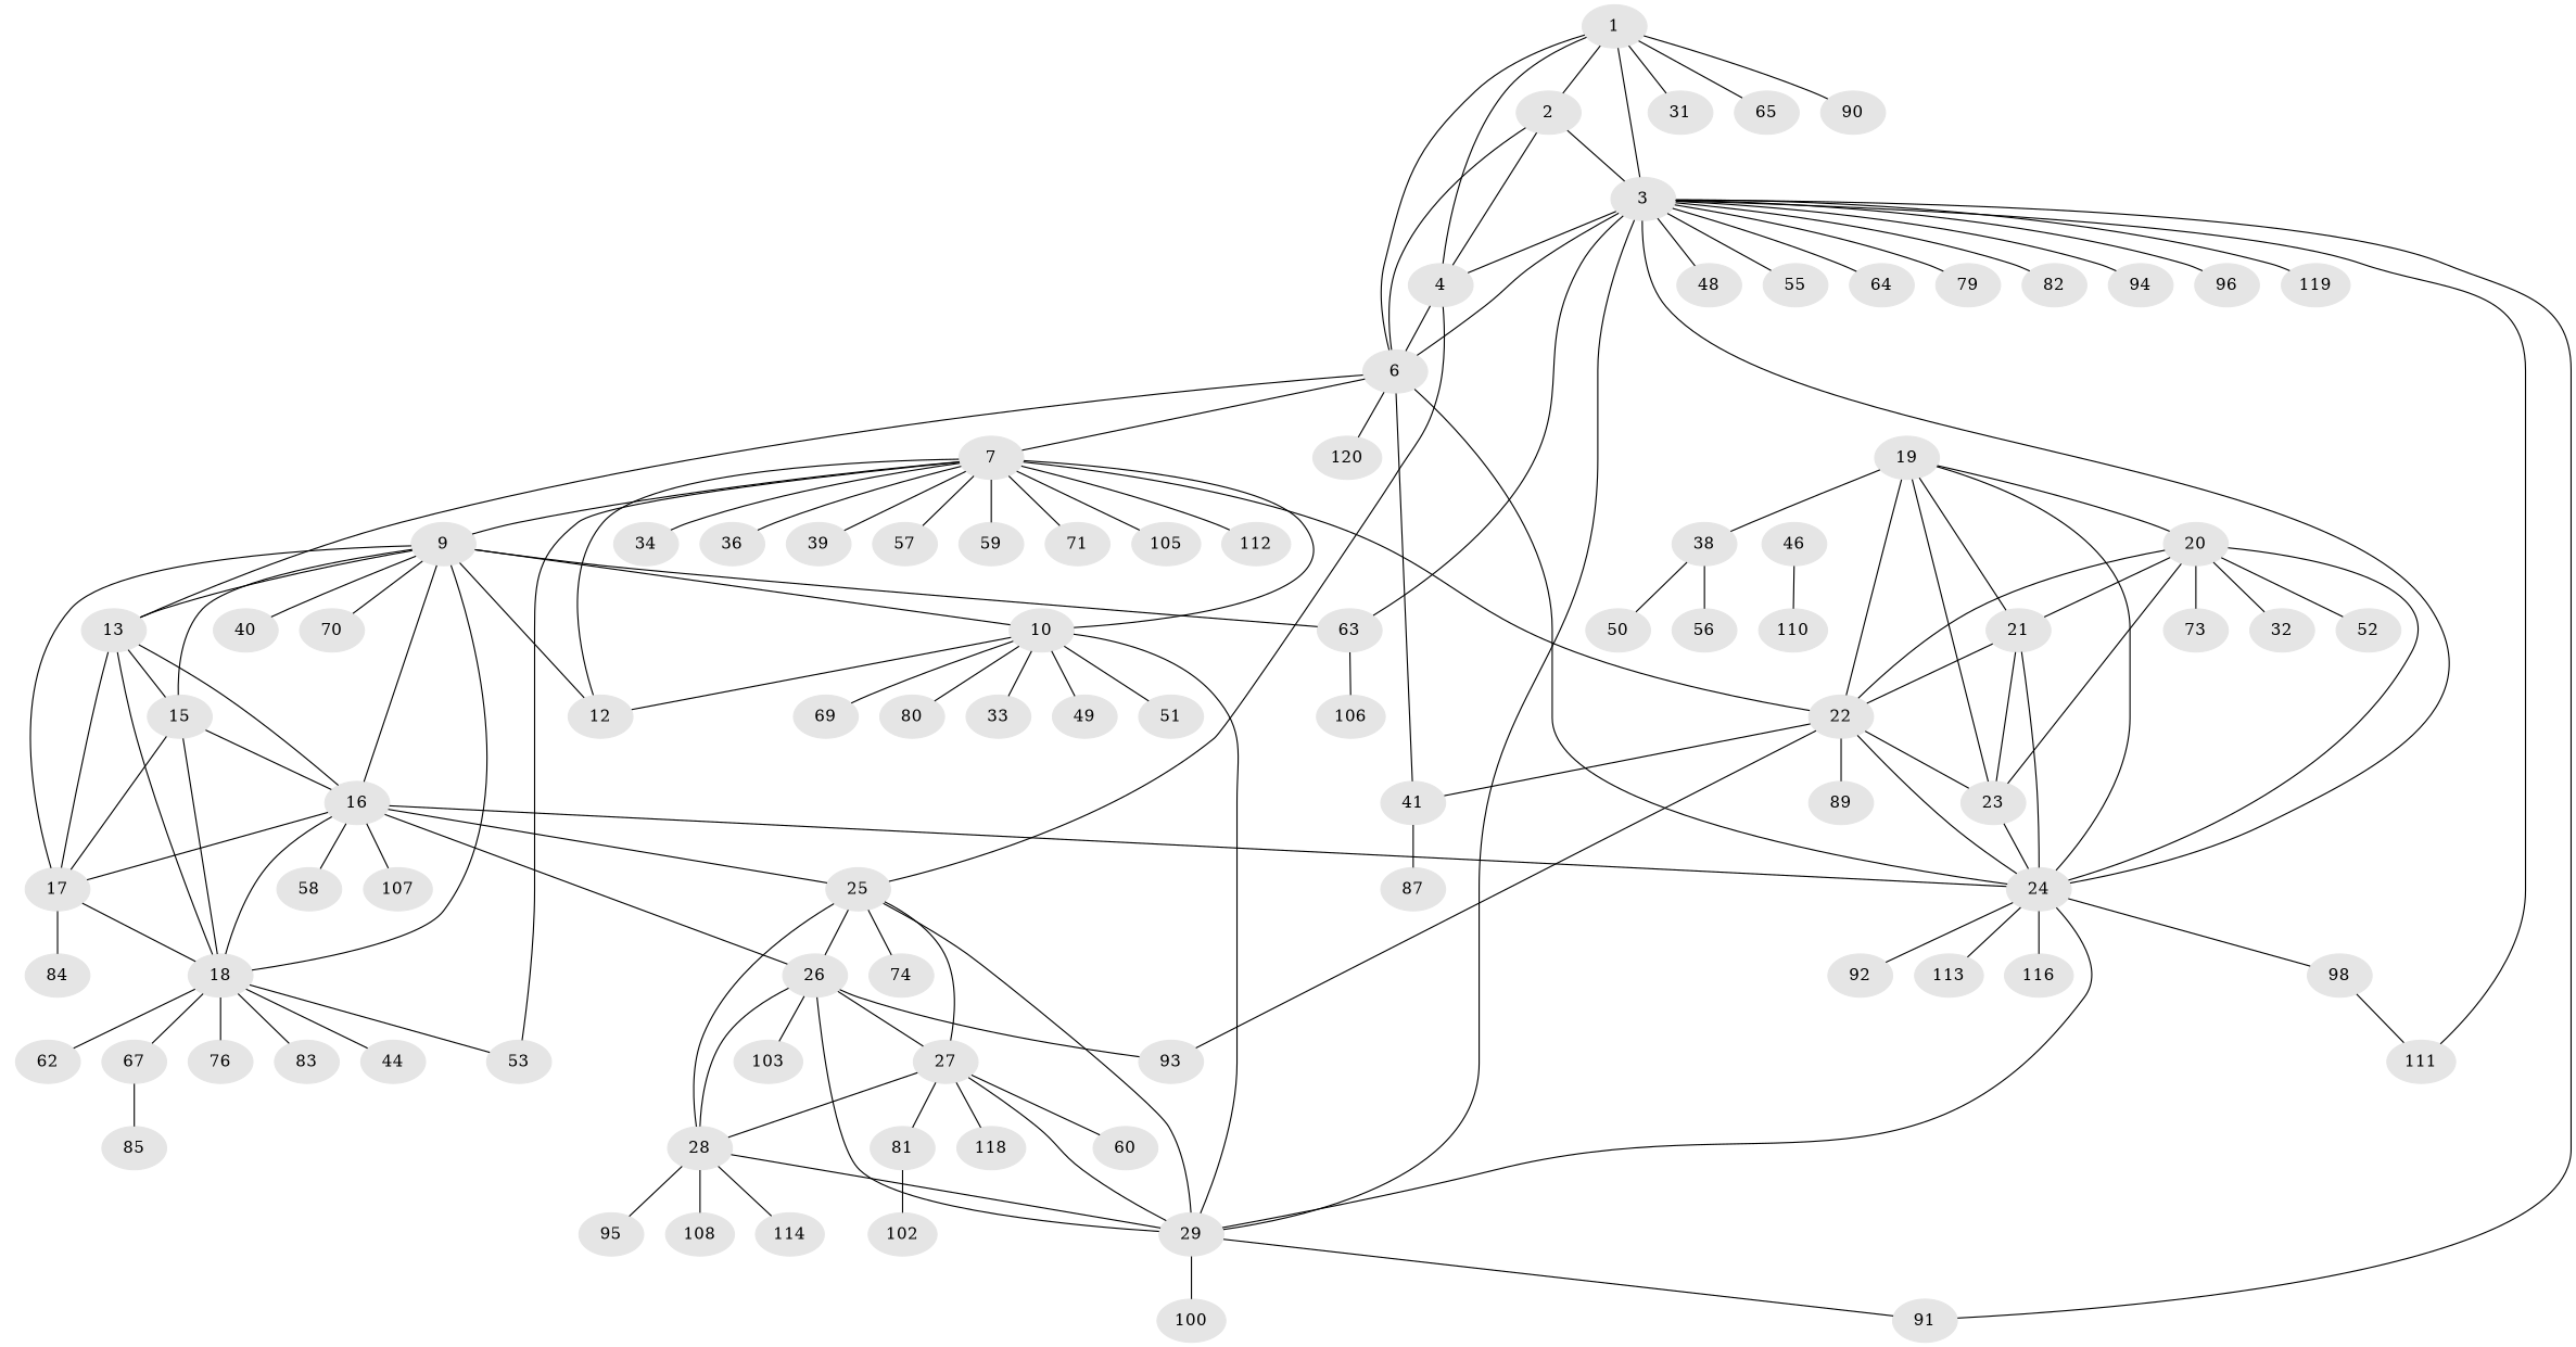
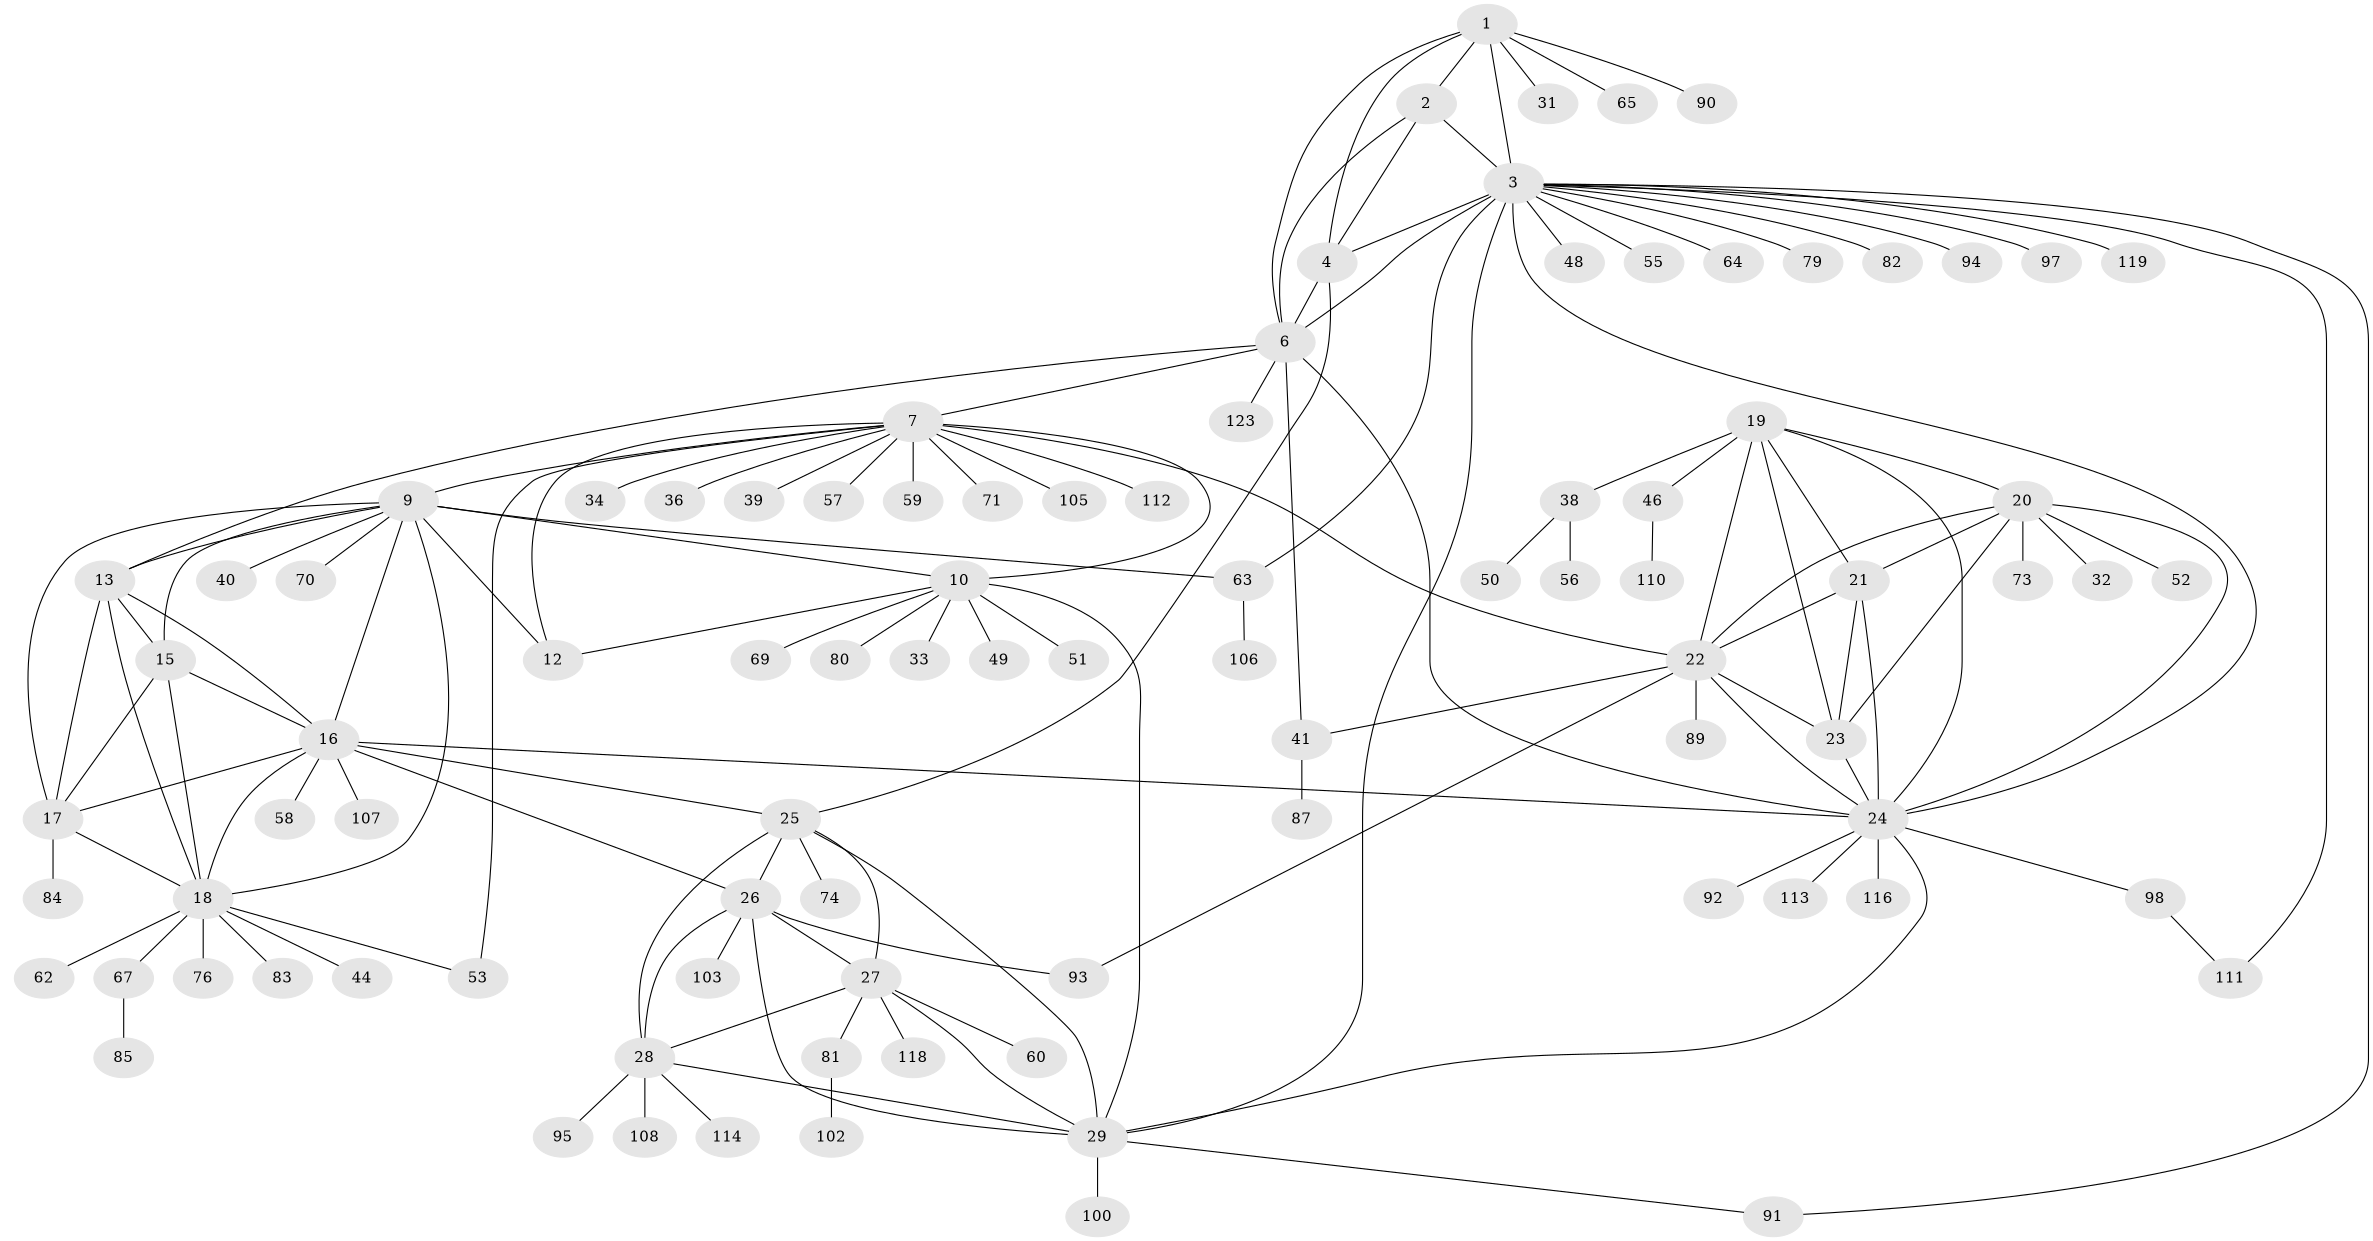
  graph {
    node [color=gray90 style=filled]
    1 [super="+115"]
    2
    3 [super="+5"]
    4 [super="+35"]
    6 [super="+78"]
    31
    65
    90
    24 [super="+47"]
    29 [super="+109"]
    48
    55 [super="+86"]
    63
    64
    79
    82
    91
    94
-   97 [label=96]
+   97
    111
    119
    25 [super="+88"]
    7 [super="+8"]
    13
    41
-   120
+   120 [label=123]
    92
    98
    113
    116
    100
    106
    26 [super="+30"]
    27 [super="+72"]
    28 [super="+99"]
    74
    9 [super="+14"]
    10 [super="+11"]
    12 [super="+104"]
    22 [super="+54"]
    34
    36
    39
    53
    57
    59
    71
    105
    112
    15 [super="+75"]
    16 [super="+43"]
    17 [super="+96"]
    18 [super="+37"]
    87
    40
    70
    33
    49 [super="+77"]
    51 [super="+61"]
    69
    80
    23
    89
    93
    73 [super="+117"]
    58
    107
    84
    44
    62
    67
    76
    83
    103
    85
    19 [super="+101"]
    20 [super="+68"]
    21 [super="+42"]
    38
    46
    32
    52
    50
    56
    110
    60
    81
    118
    95
    108
    114
    102
    1 -- 2
    1 -- 3 [weight=2]
    1 -- 4
    1 -- 6
    1 -- 31
    1 -- 65
    1 -- 90
    2 -- 3 [weight=2]
    2 -- 4
    2 -- 6
    3 -- 4 [weight=2]
    3 -- 6 [weight=2]
    3 -- 24
    3 -- 29
    3 -- 48
    3 -- 55
    3 -- 63
    3 -- 64
    3 -- 79
    3 -- 82
    3 -- 91
    3 -- 94
    3 -- 97
    3 -- 111
    3 -- 119
    4 -- 6
    4 -- 25
    6 -- 24
    6 -- 7
    6 -- 13
    6 -- 41
    6 -- 120
    24 -- 29
    24 -- 92
    24 -- 98
    24 -- 113
    24 -- 116
    29 -- 91
    29 -- 100
    63 -- 106
    25 -- 29
    25 -- 26 [weight=2]
    25 -- 27
    25 -- 28
    25 -- 74
    7 -- 9 [weight=2]
    7 -- 10 [weight=4]
    7 -- 12 [weight=2]
    7 -- 22
    7 -- 34
    7 -- 36
    7 -- 39
    7 -- 53
    7 -- 57
    7 -- 59
    7 -- 71
    7 -- 105
    7 -- 112
    13 -- 15
    13 -- 16
    13 -- 17
    13 -- 18
    41 -- 87
    98 -- 111
    26 -- 29 [weight=2]
    26 -- 27 [weight=2]
    26 -- 28 [weight=2]
    26 -- 93
    26 -- 103
    27 -- 29
    27 -- 28
    27 -- 60
    27 -- 81
    27 -- 118
    28 -- 29
    28 -- 95
    28 -- 108
    28 -- 114
    9 -- 63
    9 -- 13
    9 -- 10 [weight=2]
    9 -- 12
    9 -- 15
    9 -- 16
    9 -- 17
    9 -- 18
    9 -- 40
    9 -- 70
    10 -- 29
    10 -- 12 [weight=2]
    10 -- 33
    10 -- 49
    10 -- 51
    10 -- 69
    10 -- 80
    22 -- 24
    22 -- 41
    22 -- 23
    22 -- 89
    22 -- 93
    15 -- 16
    15 -- 17
    15 -- 18
    16 -- 24
    16 -- 25
    16 -- 26
    16 -- 17
    16 -- 18
    16 -- 58
    16 -- 107
    17 -- 18
    17 -- 84
    18 -- 53
    18 -- 44
    18 -- 62
    18 -- 67
    18 -- 76
    18 -- 83
    23 -- 24
    67 -- 85
    19 -- 24
    19 -- 22
    19 -- 23
    19 -- 20
    19 -- 21
    19 -- 38
+   19 -- 46
    20 -- 24
    20 -- 22
    20 -- 23
    20 -- 73
    20 -- 21
    20 -- 32
    20 -- 52
    21 -- 24
    21 -- 22
    21 -- 23
    38 -- 50
    38 -- 56
    46 -- 110
    81 -- 102
  }
